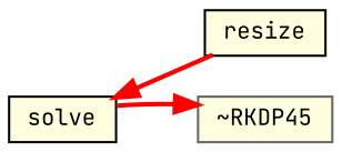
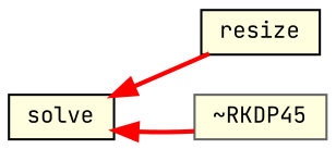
  digraph {
    fontname="JetBrains Mono"
    rankdir=LR
    node [color=black fillcolor=lightyellow fontname="JetBrains Mono" fontsize=10 shape=record style=filled]
    edge [color=red dir=back fontname="JetBrains Mono" fontsize=10 labelfontname=Helvetica labelfontsize=10 style=bold]
    n1 [fontcolor=black height=0.2 label=solve width=0.4]
    n2 [height=0.2 label=resize width=0.4]
    n3 [color=gray40 height=0.2 label="~RKDP45" width=0.4]
    n1 -> n2
-   n3 -> n1
+   n1 -> n3
  }
